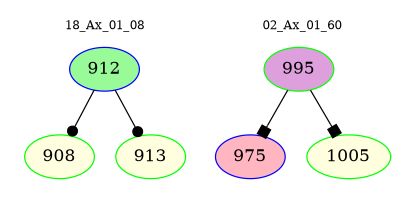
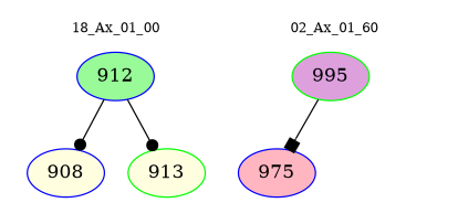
  digraph {
    node [color=blue fillcolor=lightyellow style=filled]
    edge [arrowhead=dot color=black]
    n1 [fillcolor=palegreen label=912]
-   n2 [color=green label=908]
+   n2 [label=908]
    n3 [color=green label=913]
    n4 [color=green fillcolor=plum label=995]
    n5 [fillcolor=lightpink label=975]
-   n6 [color=green label=1005]
    subgraph cluster_1 {
      color=white
      fontsize=10
-     label="18_Ax_01_08"
+     label="18_Ax_01_00"
      n1
      n2
      n3
    }
    subgraph cluster_2 {
      color=white
      fontsize=10
      label="02_Ax_01_60"
      n4
      n5
-     n6
    }
    n1 -> n2
    n1 -> n3
    n4 -> n5 [arrowhead=box]
-   n4 -> n6 [arrowhead=box]
  }
